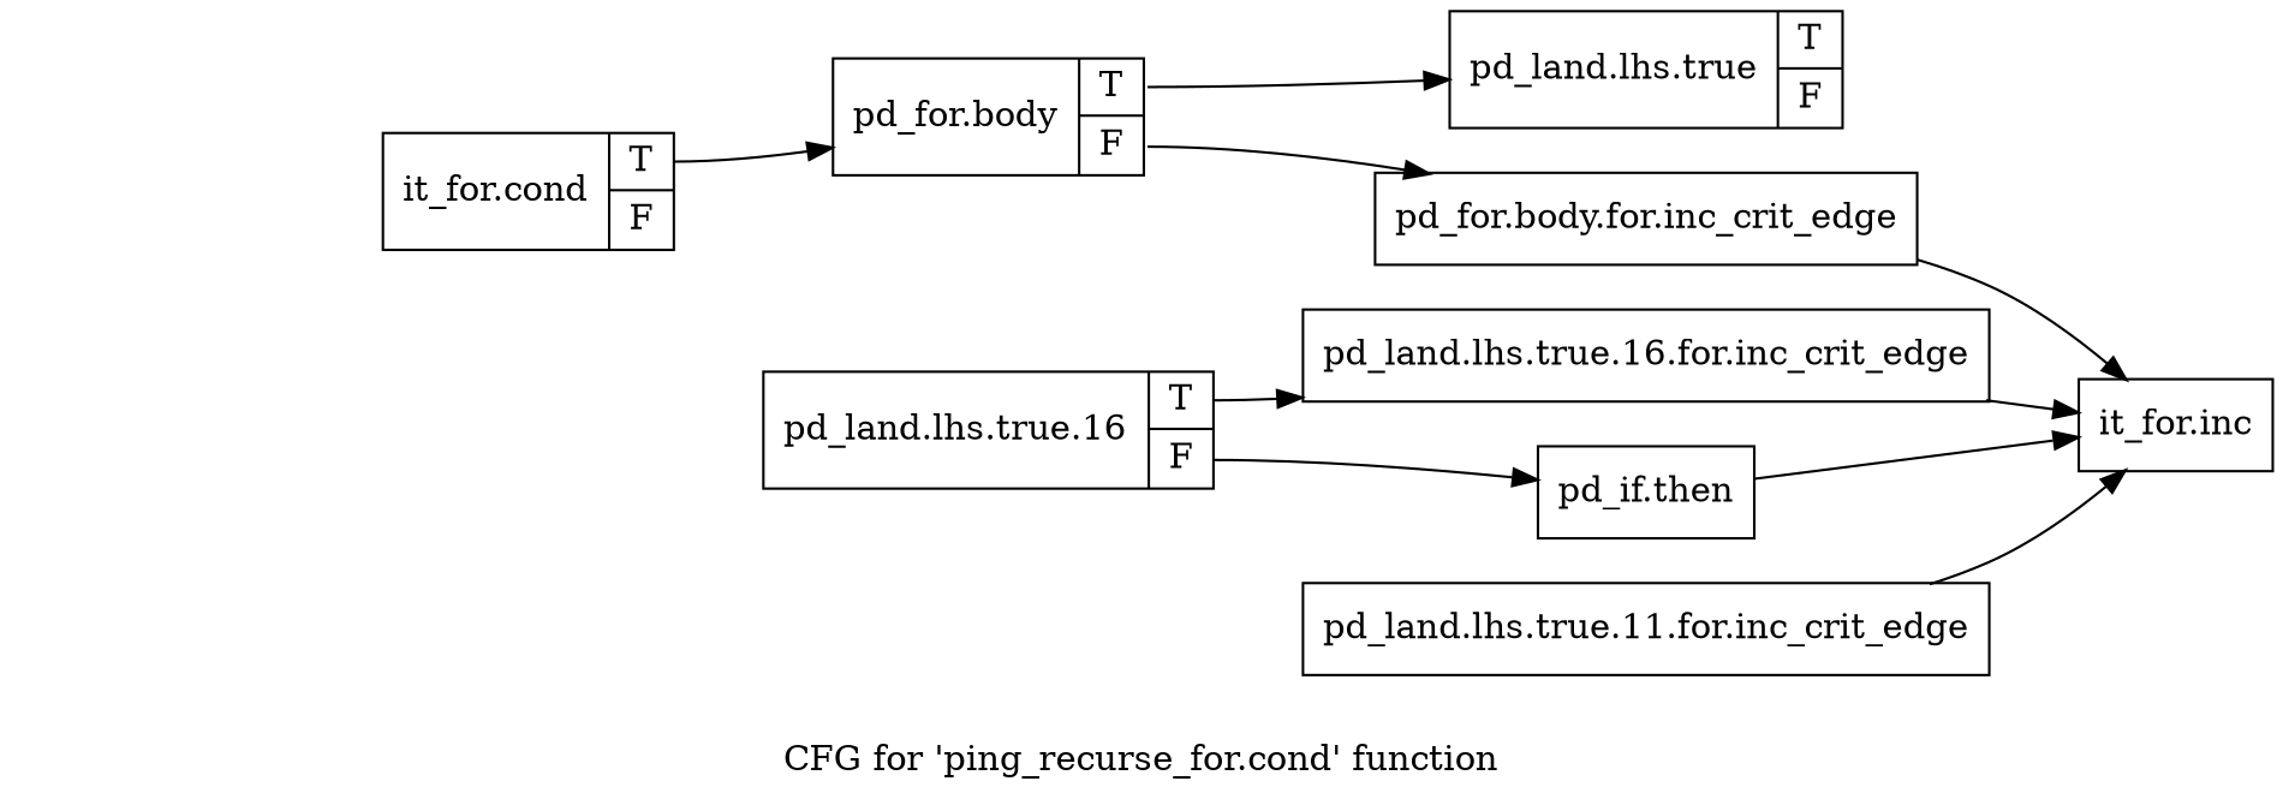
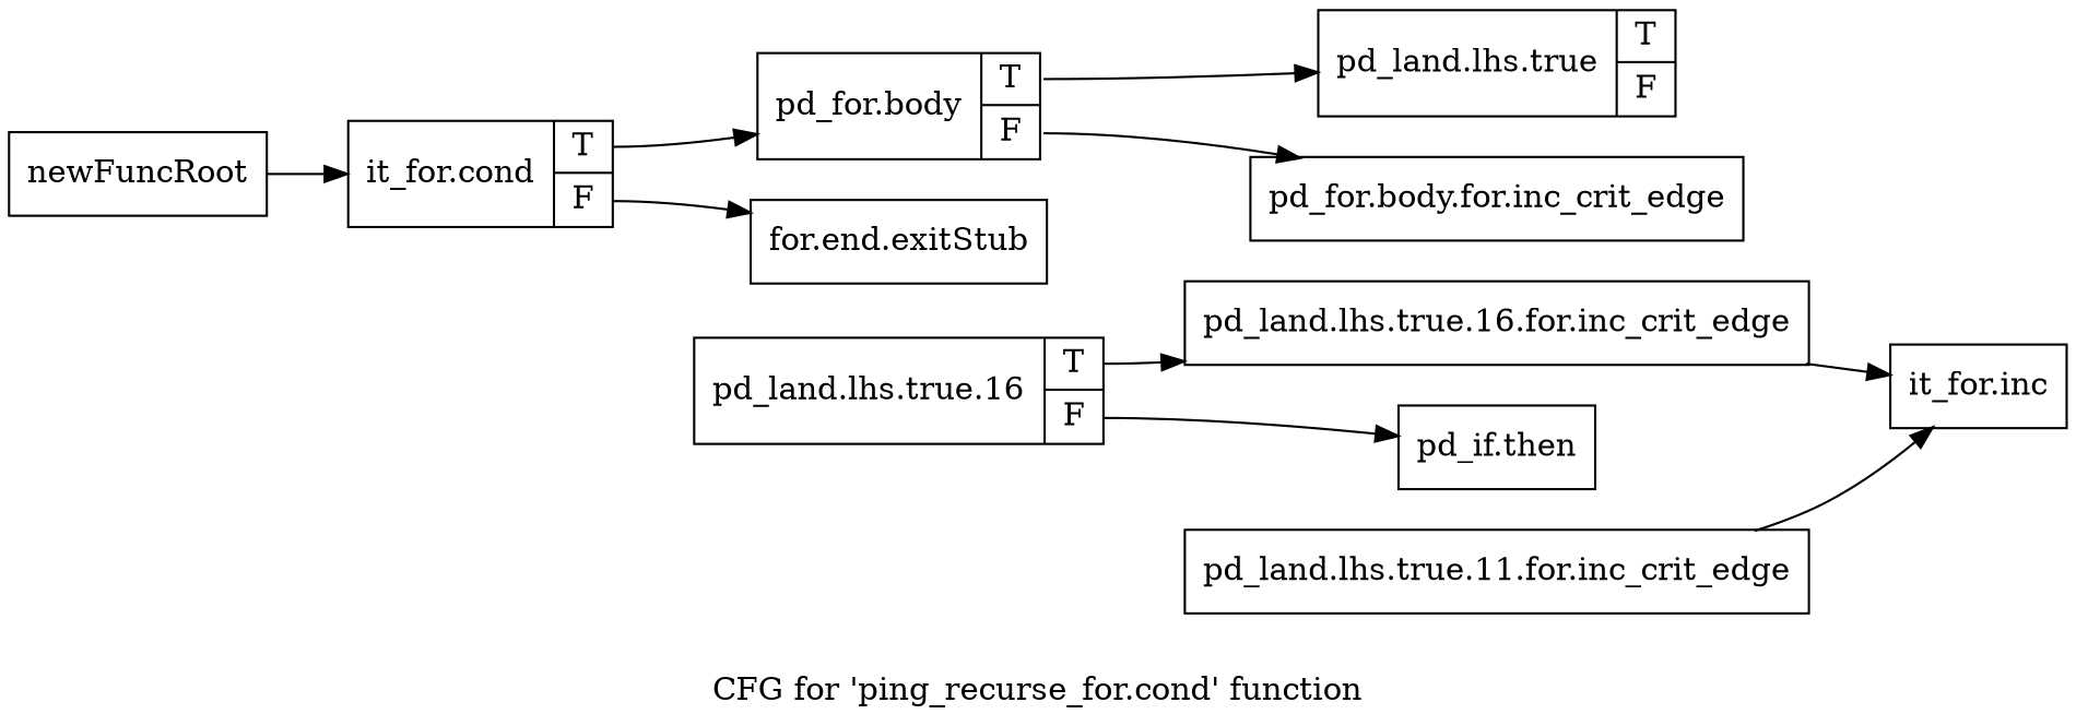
  digraph {
    label="CFG for 'ping_recurse_for.cond' function"
    rankdir=LR
    node [shape=record]
+   n1 [label="{newFuncRoot}"]
    n2 [label="{it_for.cond|{<s0>T|<s1>F}}"]
+   n3 [label="{for.end.exitStub}"]
    n4 [label="{pd_for.body|{<s0>T|<s1>F}}"]
    n5 [label="{pd_land.lhs.true|{<s0>T|<s1>F}}"]
    n6 [label="{pd_for.body.for.inc_crit_edge}"]
    n7 [label="{it_for.inc}"]
    n8 [label="{pd_land.lhs.true.16|{<s0>T|<s1>F}}"]
    n9 [label="{pd_land.lhs.true.16.for.inc_crit_edge}"]
    n10 [label="{pd_if.then}"]
    n11 [label="{pd_land.lhs.true.11.for.inc_crit_edge}"]
+   n1 -> n2
+   n2 -> n3 [tailport=s1]
    n2 -> n4 [tailport=s0]
    n4 -> n5 [tailport=s0]
    n4 -> n6 [tailport=s1]
-   n6 -> n7
    n8 -> n9 [tailport=s0]
    n8 -> n10 [tailport=s1]
    n9 -> n7
-   n10 -> n7
    n11 -> n7
  }
